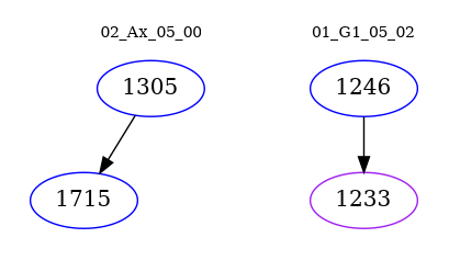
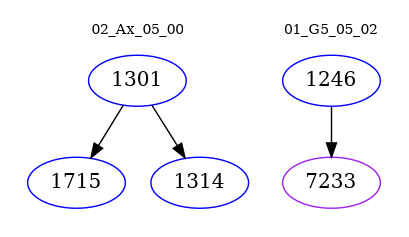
  digraph {
    node [color=blue]
    edge [color=black]
-   n1 [label=1305]
+   n1 [label=1301]
    n2 [label=1715]
+   n3 [label=1314]
    n4 [label=1246]
-   n5 [color=purple label=1233]
+   n5 [color=purple label=7233]
    subgraph cluster_1 {
      color=white
      fontsize=10
      label="02_Ax_05_00"
      n1
      n2
+     n3
    }
    subgraph cluster_2 {
      color=white
      fontsize=10
-     label="01_G1_05_02"
+     label="01_G5_05_02"
      n4
      n5
    }
    n1 -> n2
+   n1 -> n3
    n4 -> n5
  }
